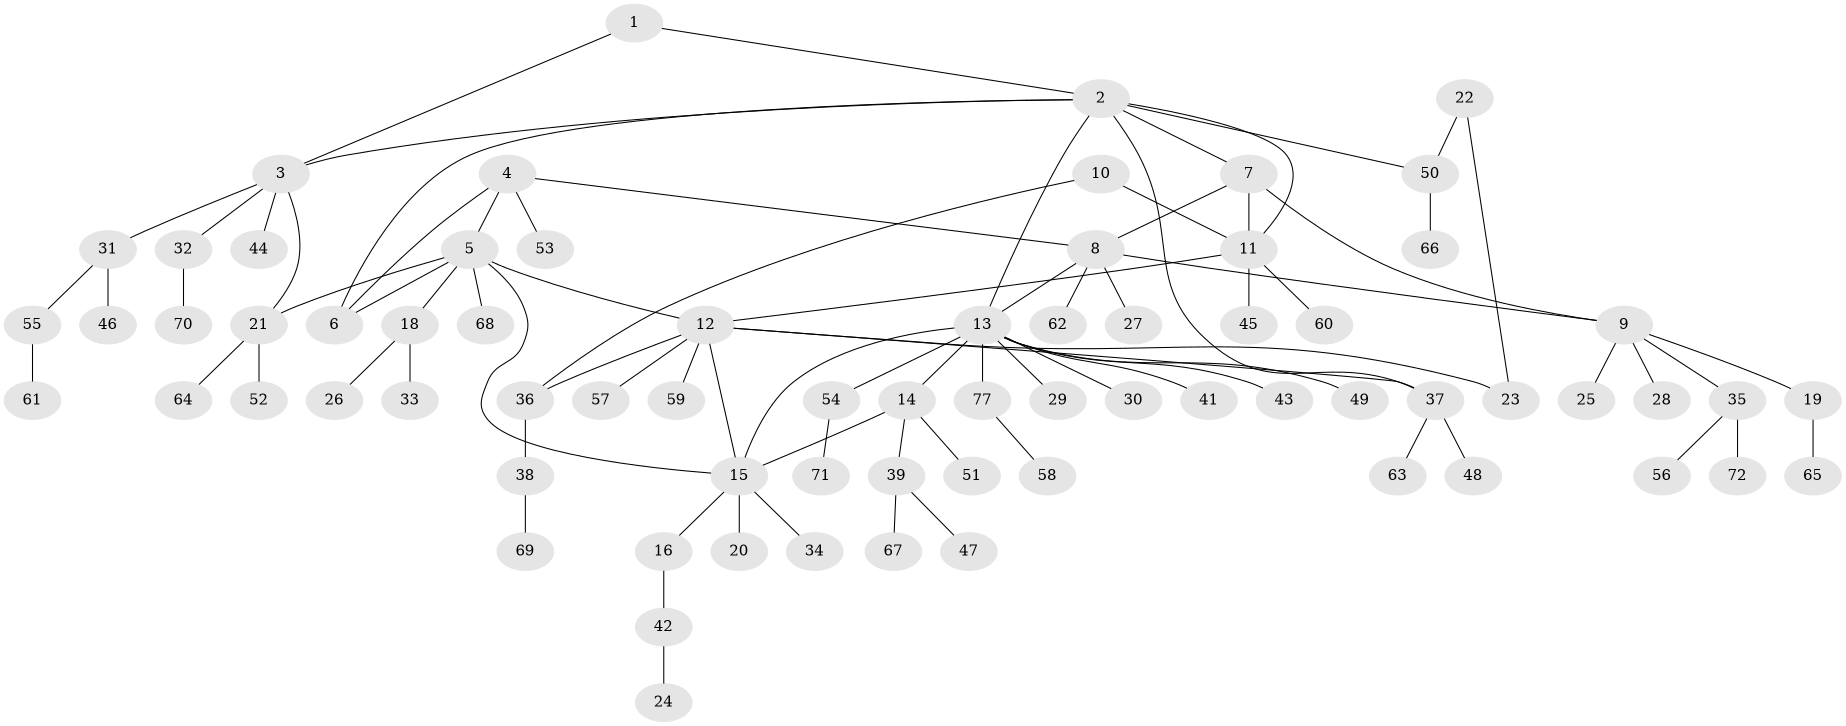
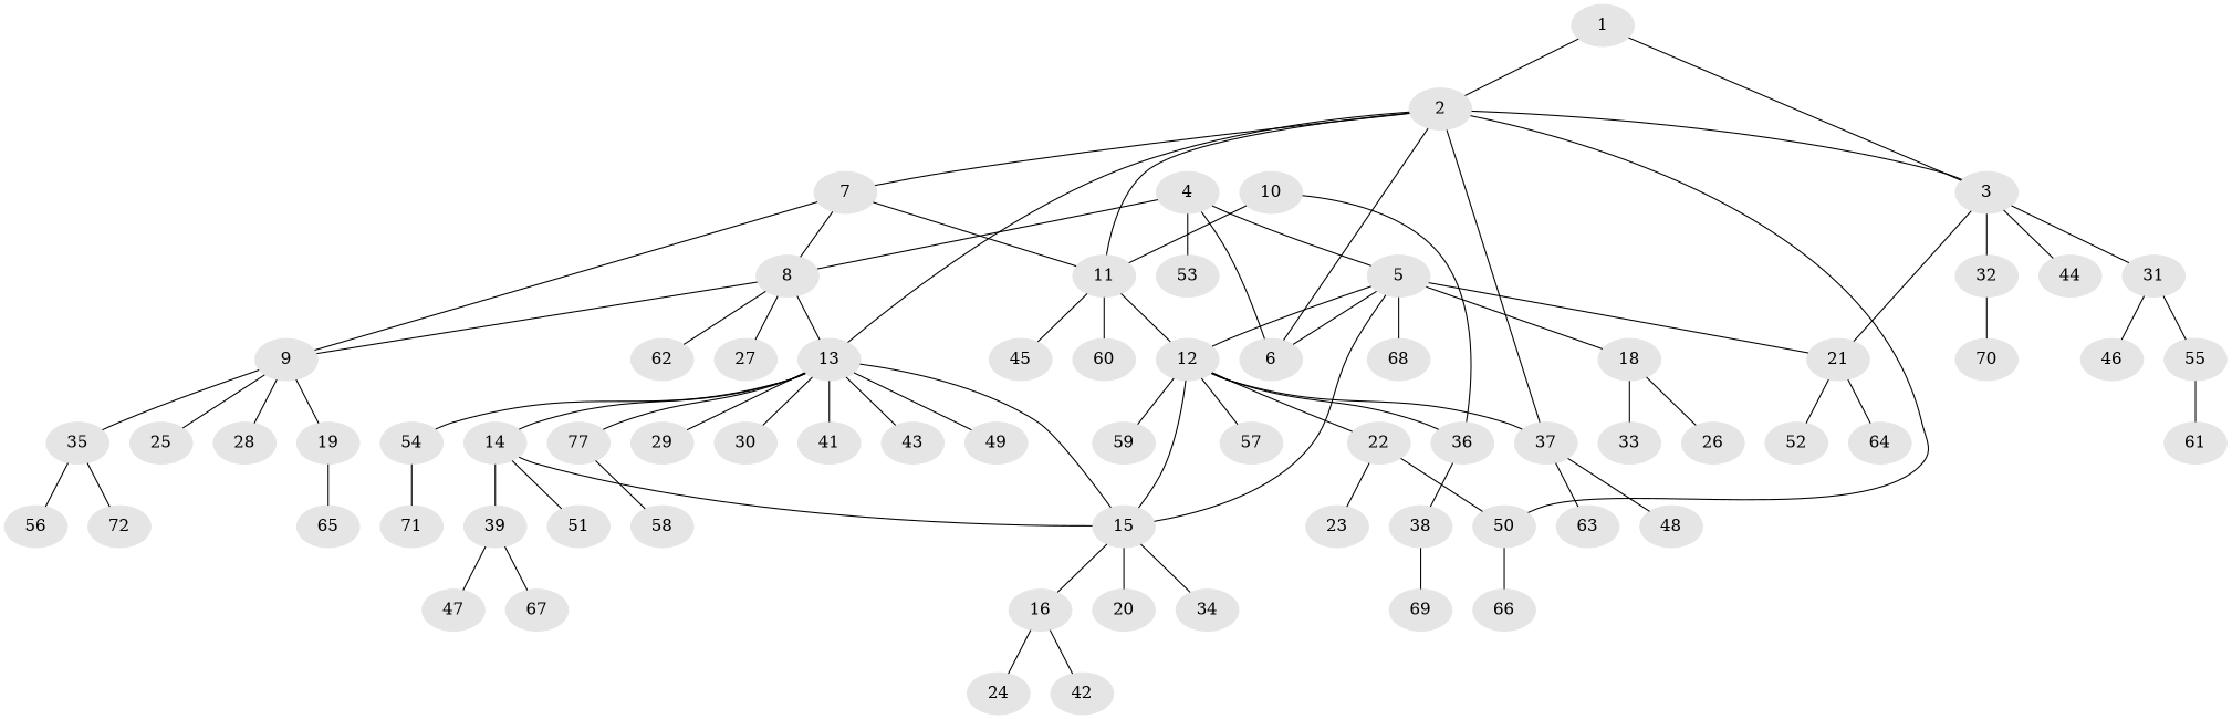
  graph {
    node [color=gray90 style=filled]
    1
    2
    3
    6
    7
    11
    13
    37
    50
    21
    31
    32
    44
    8
    9
    12
    45
    60
    15
    14
    n21 [label=77]
    29
    30
    41
    43
    49
    54
    48
    63
    66
    52
    64
    46
    55
    70
    4
    5
    53
    18
    68
    27
    62
    22
    36
    57
    59
    16
    20
    34
    26
    33
    19
    25
    28
    35
    65
    56
    72
    10
    23
    38
    39
    51
    58
    71
    47
    67
    24
    42
    61
    69
    1 -- 2
    1 -- 3
    2 -- 3
    2 -- 6
    2 -- 7
    2 -- 11
    2 -- 13
    2 -- 37
    2 -- 50
    3 -- 21
    3 -- 31
    3 -- 32
    3 -- 44
    7 -- 11
    7 -- 8
    7 -- 9
    11 -- 12
    11 -- 45
    11 -- 60
    13 -- 15
    13 -- 14
    13 -- n21
    13 -- 29
    13 -- 30
    13 -- 41
    13 -- 43
    13 -- 49
    13 -- 54
    37 -- 48
    37 -- 63
    50 -- 66
    21 -- 52
    21 -- 64
    31 -- 46
    31 -- 55
    32 -- 70
    8 -- 13
    8 -- 9
    8 -- 27
    8 -- 62
    9 -- 19
    9 -- 25
    9 -- 28
    9 -- 35
    12 -- 37
    12 -- 15
-   12 -- 23
+   12 -- 22
    12 -- 36
    12 -- 57
    12 -- 59
    15 -- 16
    15 -- 20
    15 -- 34
    14 -- 15
    14 -- 39
    14 -- 51
    n21 -- 58
    54 -- 71
    55 -- 61
    4 -- 6
    4 -- 8
    4 -- 5
    4 -- 53
    5 -- 6
    5 -- 21
    5 -- 12
    5 -- 15
    5 -- 18
    5 -- 68
    18 -- 26
    18 -- 33
    22 -- 50
    22 -- 23
    36 -- 38
-   42 -- 24
+   16 -- 24
    16 -- 42
    19 -- 65
    35 -- 56
    35 -- 72
    10 -- 11
    10 -- 36
    38 -- 69
    39 -- 47
    39 -- 67
  }
